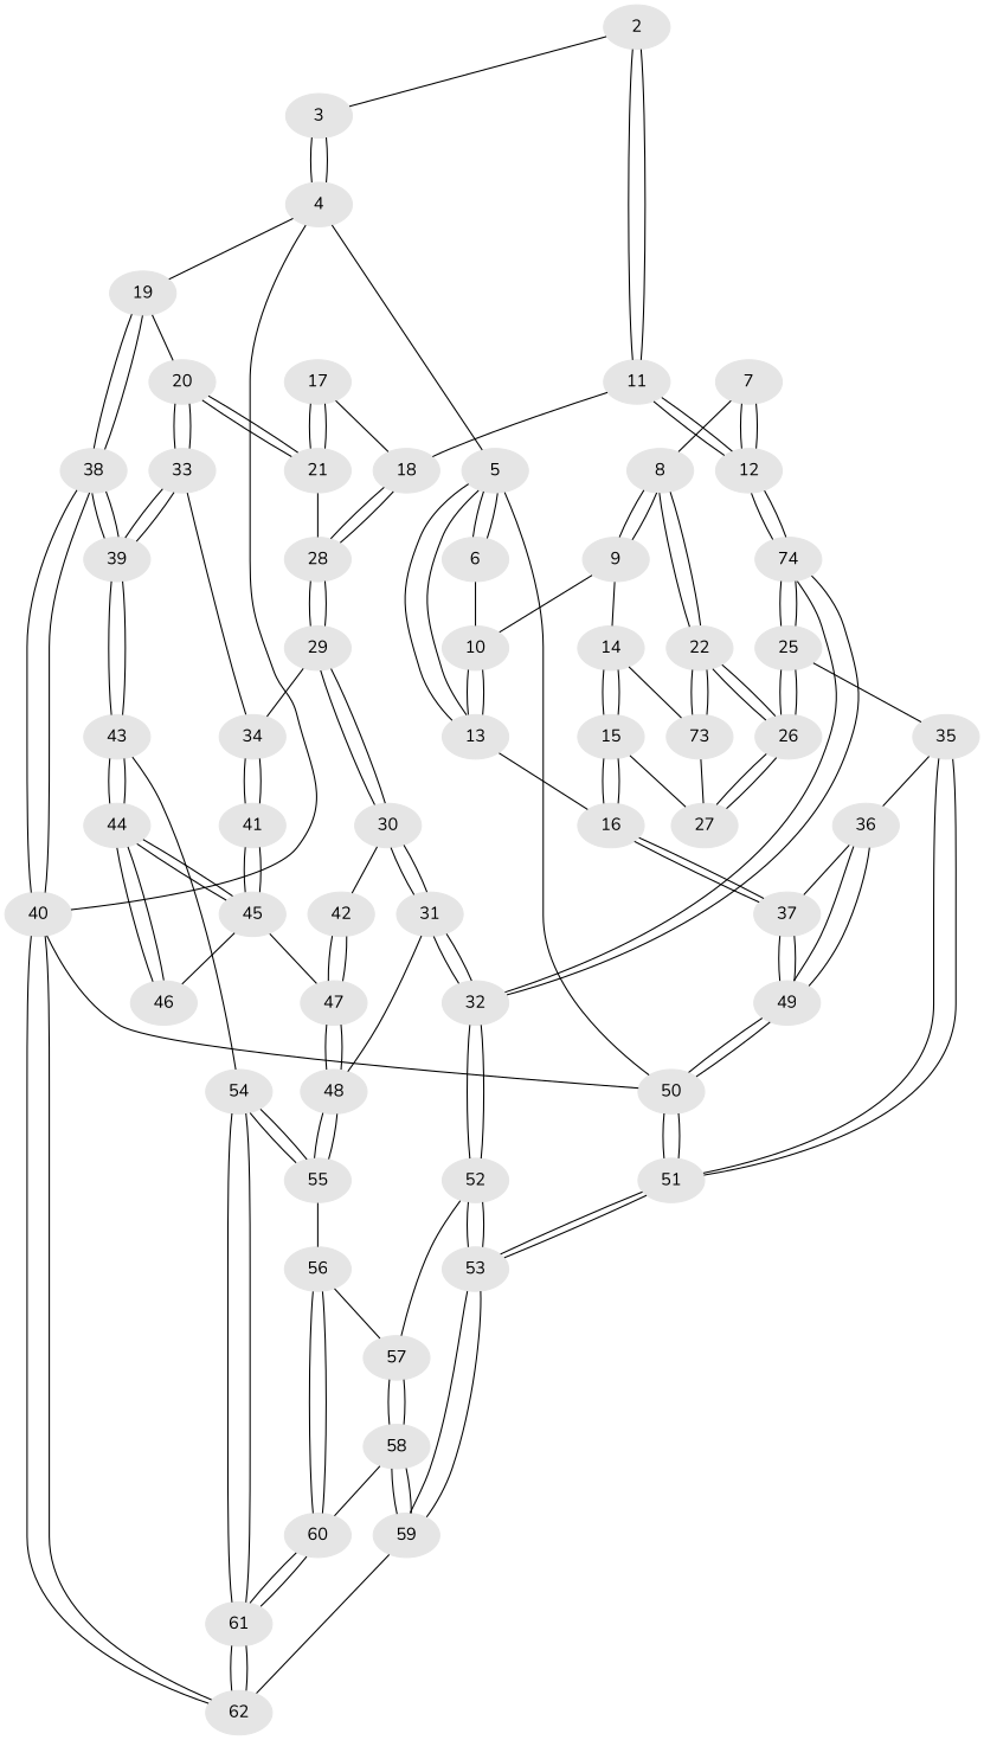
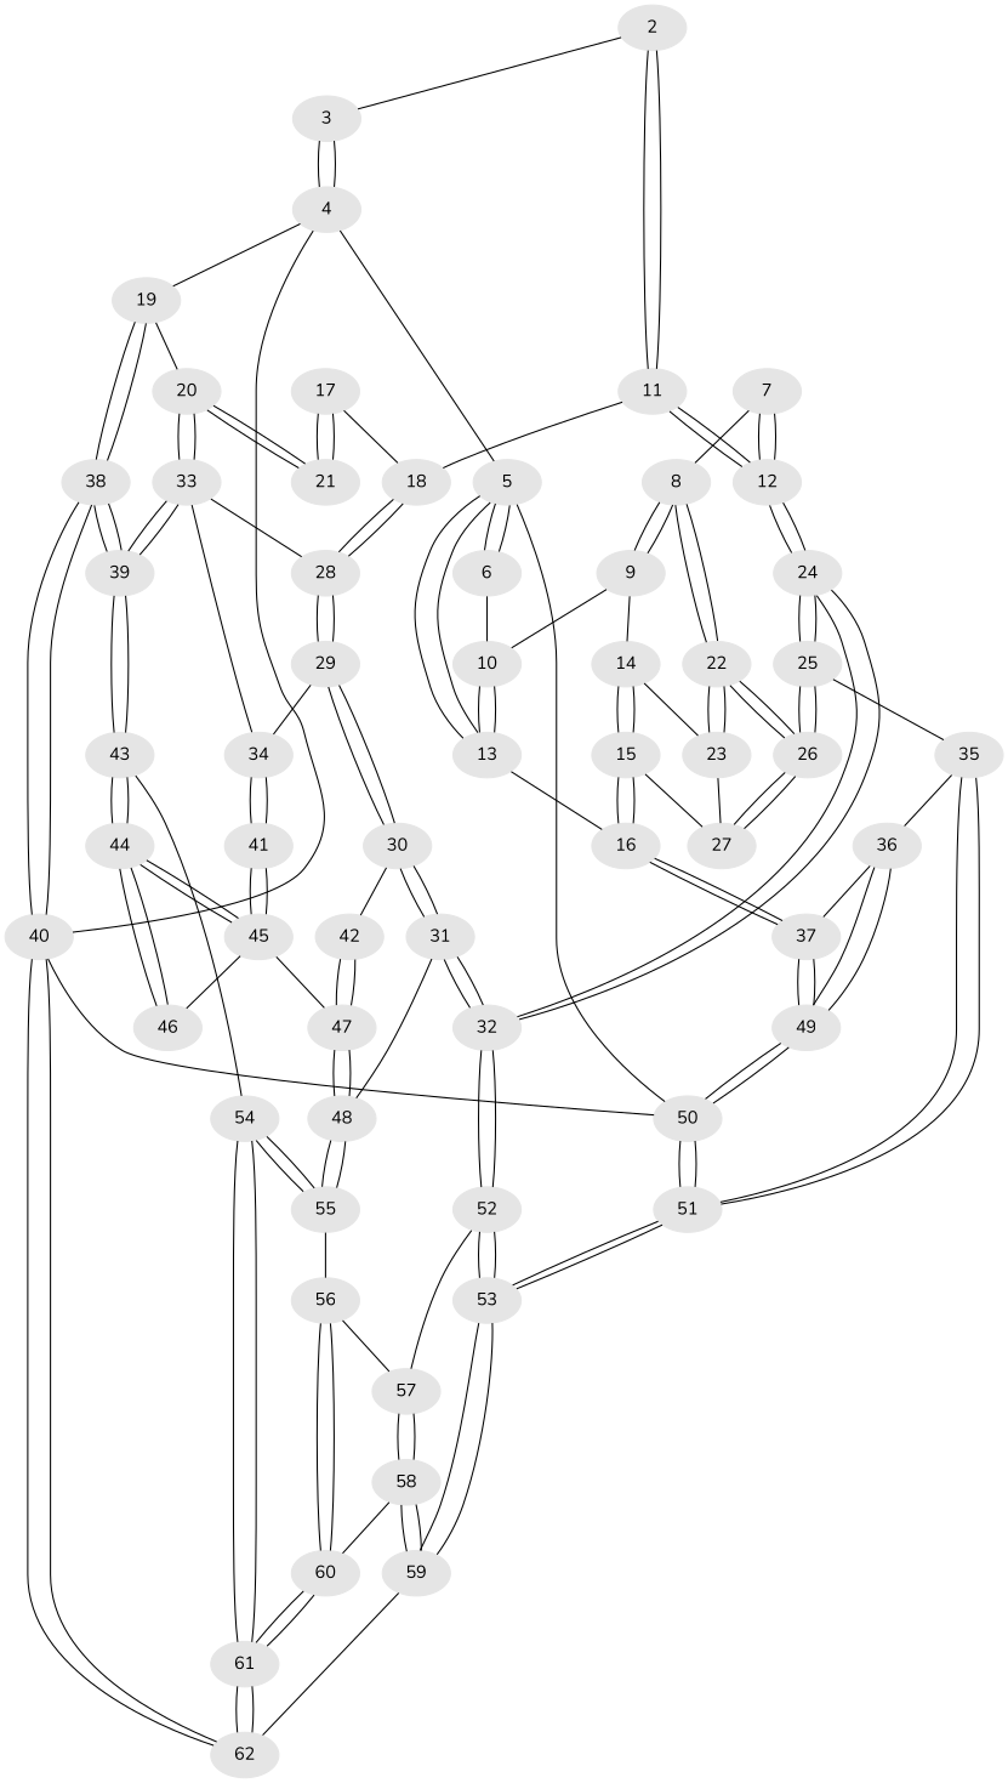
  graph {
    fontname=Nunito
    node [color=gray90 fontname=Nunito style=filled]
    edge [fontname=Nunito]
    2
    3
    11
    7
    8
    12
    4
    18
    5
    19
    40
    17
    21
    6
    13
    50
    20
    38
    62
    10
    16
    51
    9
    22
-   24 [label=74]
+   24
    14
-   23 [label=73]
+   23
    26
    15
    28
    25
    32
    37
    27
    49
    29
    33
    39
    34
    35
    52
    36
    30
    31
    42
    41
    48
    47
    55
    53
    57
    43
    45
    44
    54
    46
    61
    56
    59
    58
    60
    2 -- 3
    2 -- 11
    2 -- 11
    3 -- 4
    3 -- 4
    11 -- 12
    11 -- 12
    11 -- 18
    7 -- 8
    7 -- 12
    7 -- 12
    8 -- 9
    8 -- 9
    8 -- 22
    8 -- 22
    12 -- 24
    12 -- 24
    4 -- 5
    4 -- 19
    4 -- 40
    18 -- 28
    18 -- 28
    5 -- 6
    5 -- 6
    5 -- 13
    5 -- 13
    5 -- 50
    19 -- 20
    19 -- 38
    19 -- 38
    40 -- 50
    40 -- 62
    40 -- 62
    17 -- 18
    17 -- 21
    17 -- 21
-   21 -- 28
+   33 -- 28
    6 -- 10
    13 -- 16
    50 -- 51
    50 -- 51
    20 -- 21
    20 -- 21
    20 -- 33
    20 -- 33
    38 -- 40
    38 -- 40
    38 -- 39
    38 -- 39
    10 -- 13
    10 -- 13
    16 -- 37
    16 -- 37
    51 -- 53
    51 -- 53
    9 -- 10
    9 -- 14
    22 -- 23
    22 -- 23
    22 -- 26
    22 -- 26
    24 -- 25
    24 -- 25
    24 -- 32
    24 -- 32
    14 -- 23
    14 -- 15
    14 -- 15
    23 -- 27
    26 -- 27
    26 -- 27
    15 -- 16
    15 -- 16
    15 -- 27
    28 -- 29
    28 -- 29
    25 -- 26
    25 -- 26
    25 -- 35
    32 -- 52
    32 -- 52
    37 -- 49
    37 -- 49
    49 -- 50
    49 -- 50
    29 -- 34
    29 -- 30
    29 -- 30
    33 -- 39
    33 -- 39
    33 -- 34
    39 -- 43
    39 -- 43
    34 -- 41
    34 -- 41
    35 -- 51
    35 -- 51
    35 -- 36
    52 -- 53
    52 -- 53
    52 -- 57
    36 -- 37
    36 -- 49
    36 -- 49
    30 -- 31
    30 -- 31
    30 -- 42
    31 -- 32
    31 -- 32
    31 -- 48
    42 -- 47
    42 -- 47
    41 -- 45
    41 -- 45
    48 -- 55
    48 -- 55
    47 -- 48
    47 -- 48
    55 -- 56
    53 -- 59
    53 -- 59
    57 -- 58
    57 -- 58
    43 -- 44
    43 -- 44
    43 -- 54
    45 -- 47
    45 -- 46
    44 -- 45
    44 -- 45
    44 -- 46
    44 -- 46
    54 -- 55
    54 -- 55
    54 -- 61
    54 -- 61
    61 -- 62
    61 -- 62
    56 -- 57
    56 -- 60
    56 -- 60
    59 -- 62
    58 -- 59
    58 -- 59
    58 -- 60
    60 -- 61
    60 -- 61
  }
